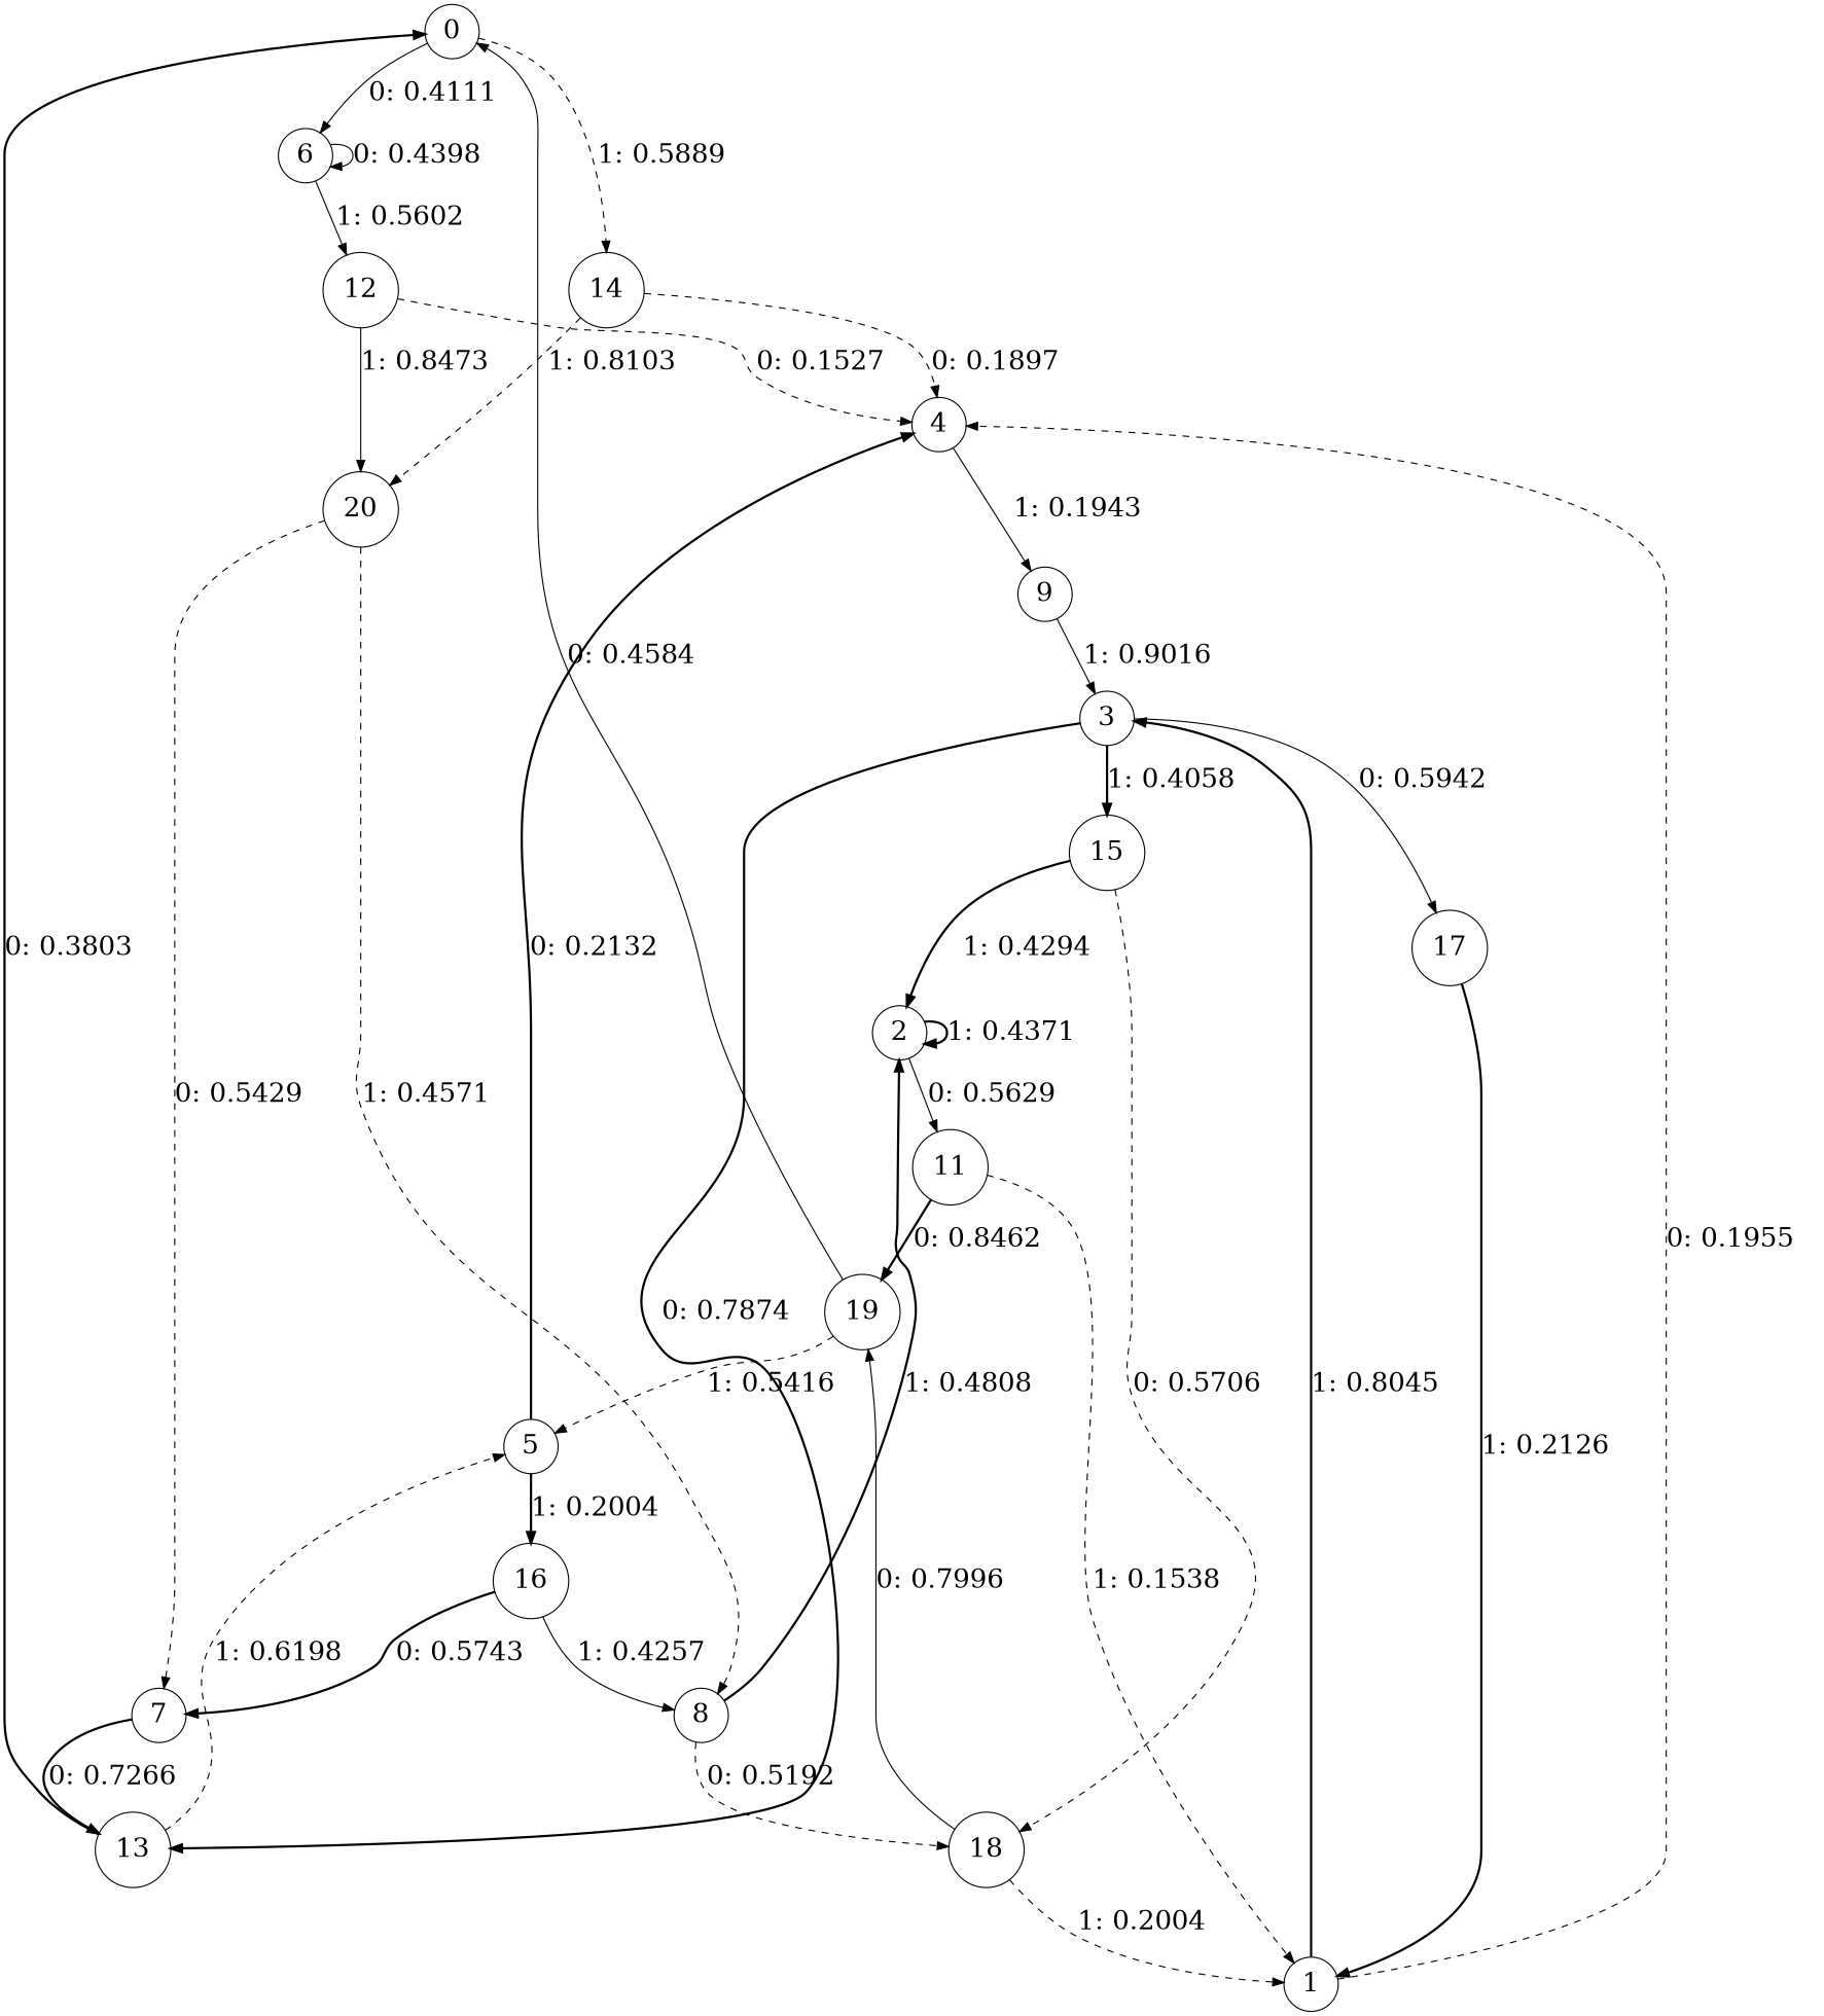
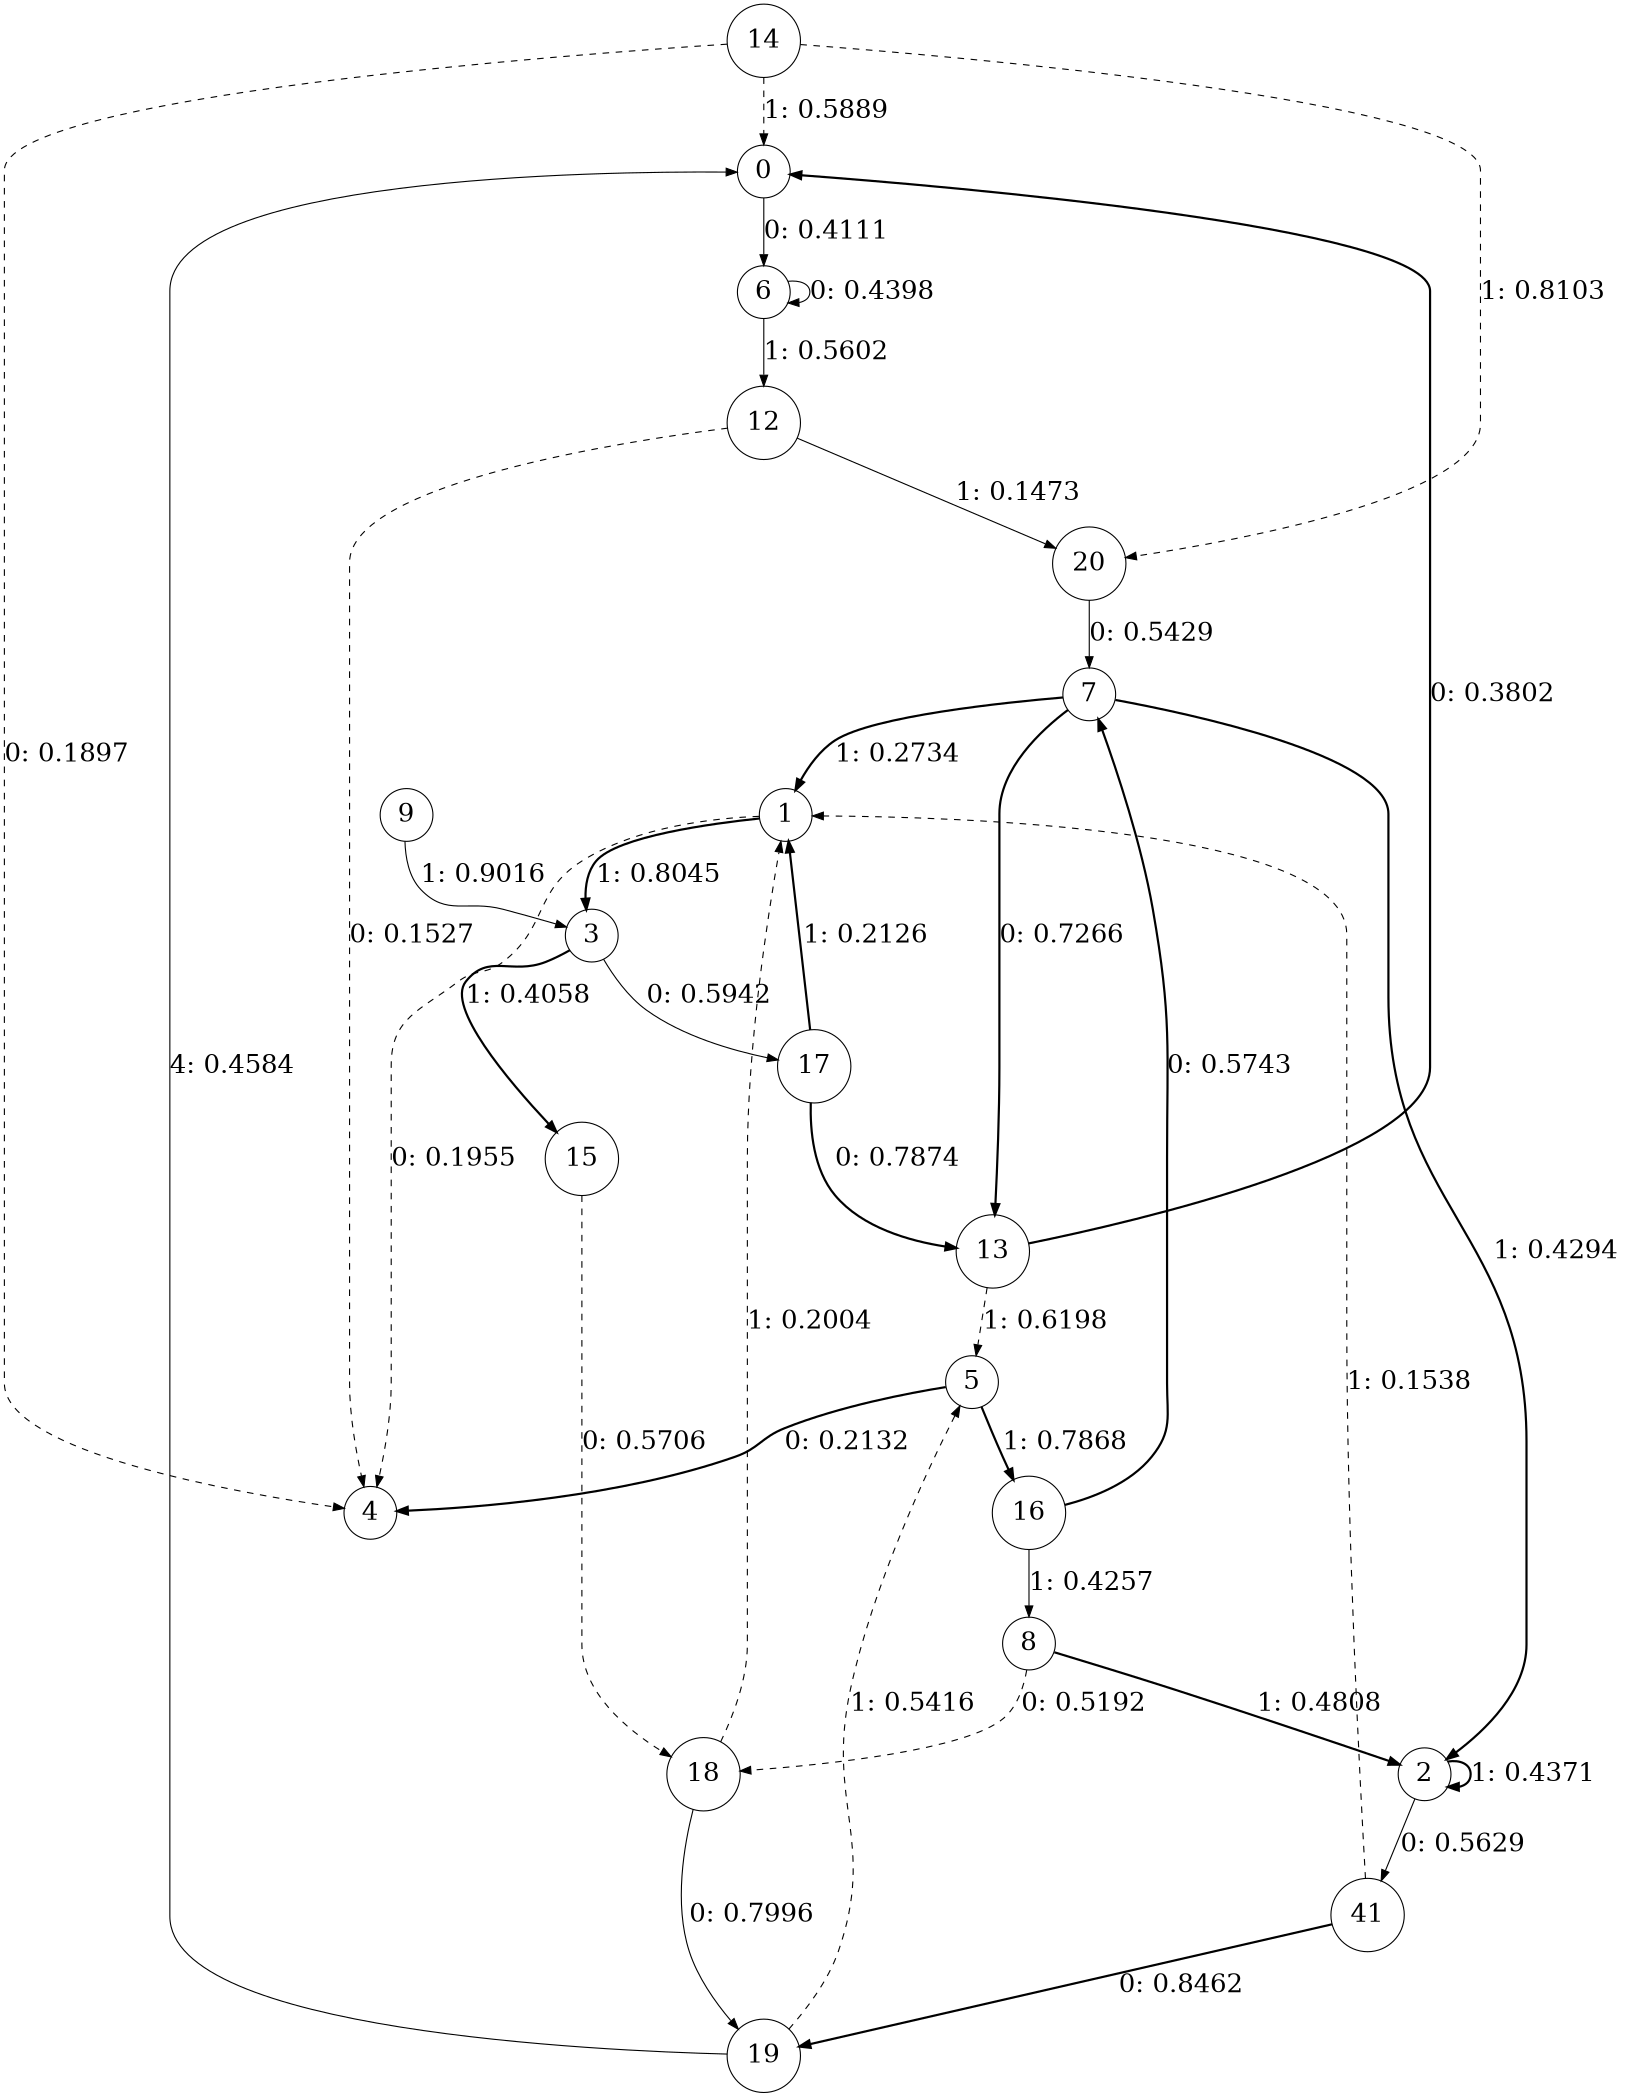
  digraph {
    node [fontsize=24 shape=circle]
    edge [fontsize=24 style=bold]
    0
    6
    14
    12
    4
    20
    9
    7
    8
    1
    3
    17
    15
    13
    2
    18
-   11
+   11 [label=41]
    19
    5
    16
    0 -> 6 [label="0: 0.4111   " style=solid]
-   0 -> 14 [label="1: 0.5889   " style=dashed]
+   14 -> 0 [label="1: 0.5889   " style=dashed]
    6 -> 6 [label="0: 0.4398   " style=solid]
    6 -> 12 [label="1: 0.5602   " style=solid]
    14 -> 4 [label="0: 0.1897   " style=dashed]
    14 -> 20 [label="1: 0.8103   " style=dashed]
    12 -> 4 [label="0: 0.1527   " style=dashed]
-   12 -> 20 [label="1: 0.8473   " style=solid]
-   4 -> 9 [label="1: 0.1943   " style=solid]
-   20 -> 7 [label="0: 0.5429   " style=dashed]
-   20 -> 8 [label="1: 0.4571   " style=dashed]
+   12 -> 20 [label="1: 0.1473   " style=solid]
+   20 -> 7 [label="0: 0.5429   " style=solid]
    9 -> 3 [label="1: 0.9016   " style=solid]
+   7 -> 1 [label="1: 0.2734   "]
    7 -> 13 [label="0: 0.7266   "]
    8 -> 2 [label="1: 0.4808   "]
    8 -> 18 [label="0: 0.5192   " style=dashed]
    1 -> 4 [label="0: 0.1955   " style=dashed]
    1 -> 3 [label="1: 0.8045   "]
    3 -> 17 [label="0: 0.5942   " style=solid]
    3 -> 15 [label="1: 0.4058   "]
    17 -> 1 [label="1: 0.2126   "]
-   3 -> 13 [label="0: 0.7874   "]
-   15 -> 2 [label="1: 0.4294   "]
+   17 -> 13 [label="0: 0.7874   "]
+   7 -> 2 [label="1: 0.4294   "]
    15 -> 18 [label="0: 0.5706   " style=dashed]
-   13 -> 0 [label="0: 0.3803   "]
+   13 -> 0 [label="0: 0.3802   "]
    13 -> 5 [label="1: 0.6198   " style=dashed]
    2 -> 2 [label="1: 0.4371   "]
    2 -> 11 [label="0: 0.5629   " style=solid]
    18 -> 1 [label="1: 0.2004   " style=dashed]
    18 -> 19 [label="0: 0.7996   " style=solid]
    11 -> 1 [label="1: 0.1538   " style=dashed]
    11 -> 19 [label="0: 0.8462   "]
-   19 -> 0 [label="0: 0.4584   " style=solid]
+   19 -> 0 [label="4: 0.4584   " style=solid]
    19 -> 5 [label="1: 0.5416   " style=dashed]
    5 -> 4 [label="0: 0.2132   "]
-   5 -> 16 [label="1: 0.2004   "]
+   5 -> 16 [label="1: 0.7868   "]
    16 -> 7 [label="0: 0.5743   "]
    16 -> 8 [label="1: 0.4257   " style=solid]
  }
